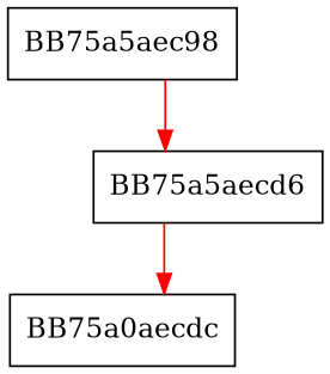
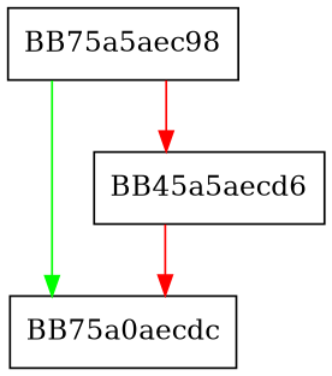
  digraph {
    splines=ortho
    node [shape=box]
    edge [color=red]
    n1 [label=BB75a0aecdc]
    BB75a5aec98
-   BB75a5aecd6
+   BB75a5aecd6 [label=BB45a5aecd6]
+   BB75a5aec98 -> n1 [color=green]
    BB75a5aec98 -> BB75a5aecd6
    BB75a5aecd6 -> n1
  }
